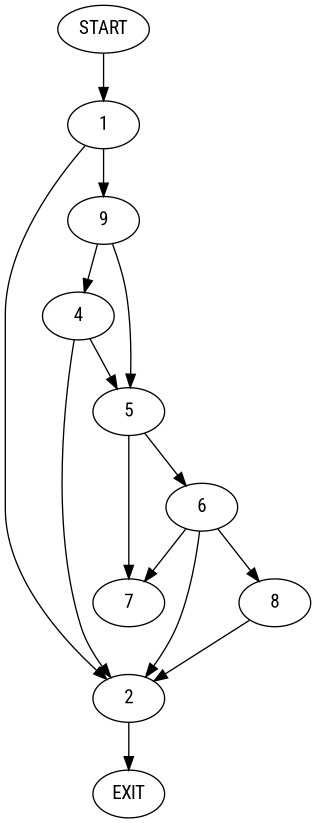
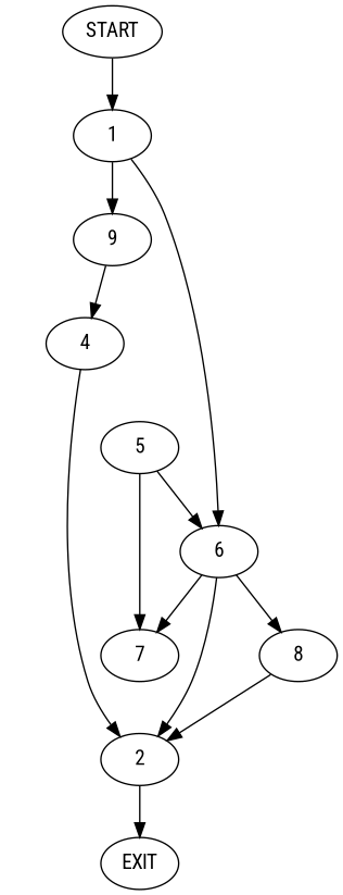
  digraph {
    fontname="Roboto Condensed"
    node [fontname="Roboto Condensed"]
    edge [fontname="Roboto Condensed"]
    n1 [label=START]
    1
    2
    n4 [label=9]
    n5 [label=EXIT]
    4
    5
    6
    7
    8
    n1 -> 1
-   1 -> 2
+   1 -> 6
    1 -> n4
    2 -> n5
    n4 -> 4
-   n4 -> 5
    4 -> 2
-   4 -> 5
    5 -> 6
    5 -> 7
    6 -> 2
    6 -> 7
    6 -> 8
    8 -> 2
  }
